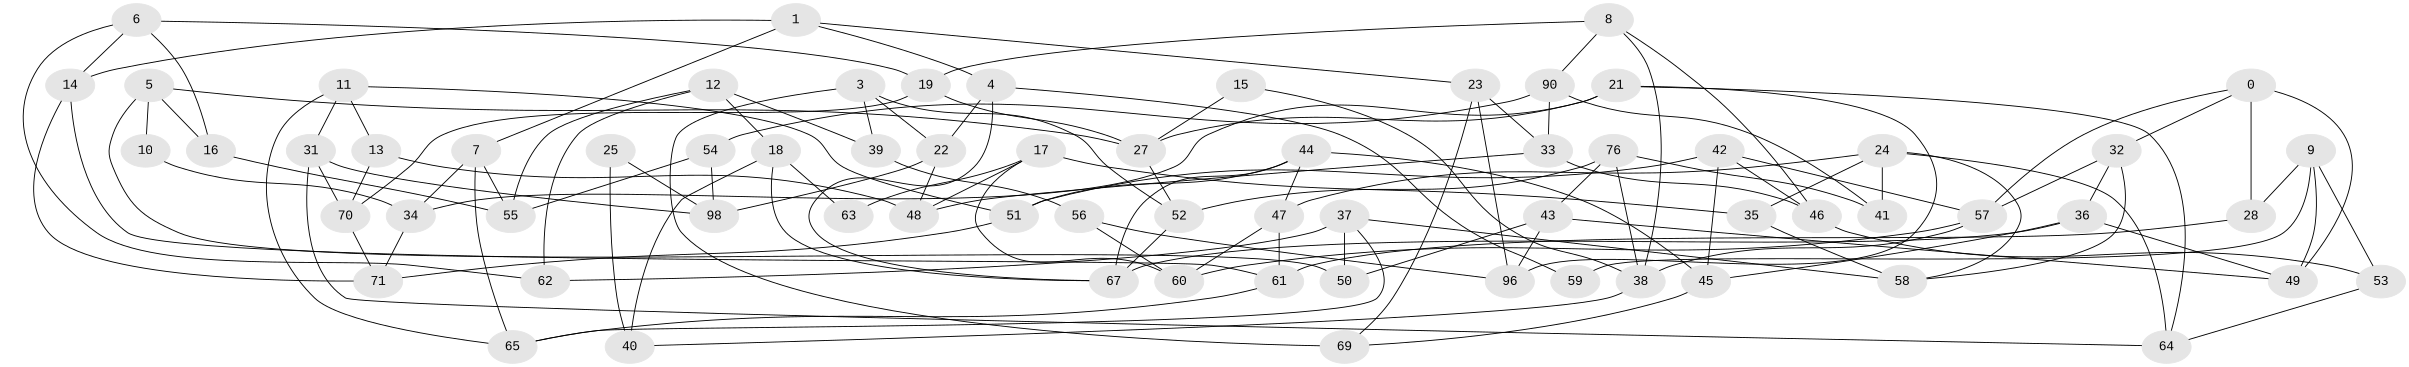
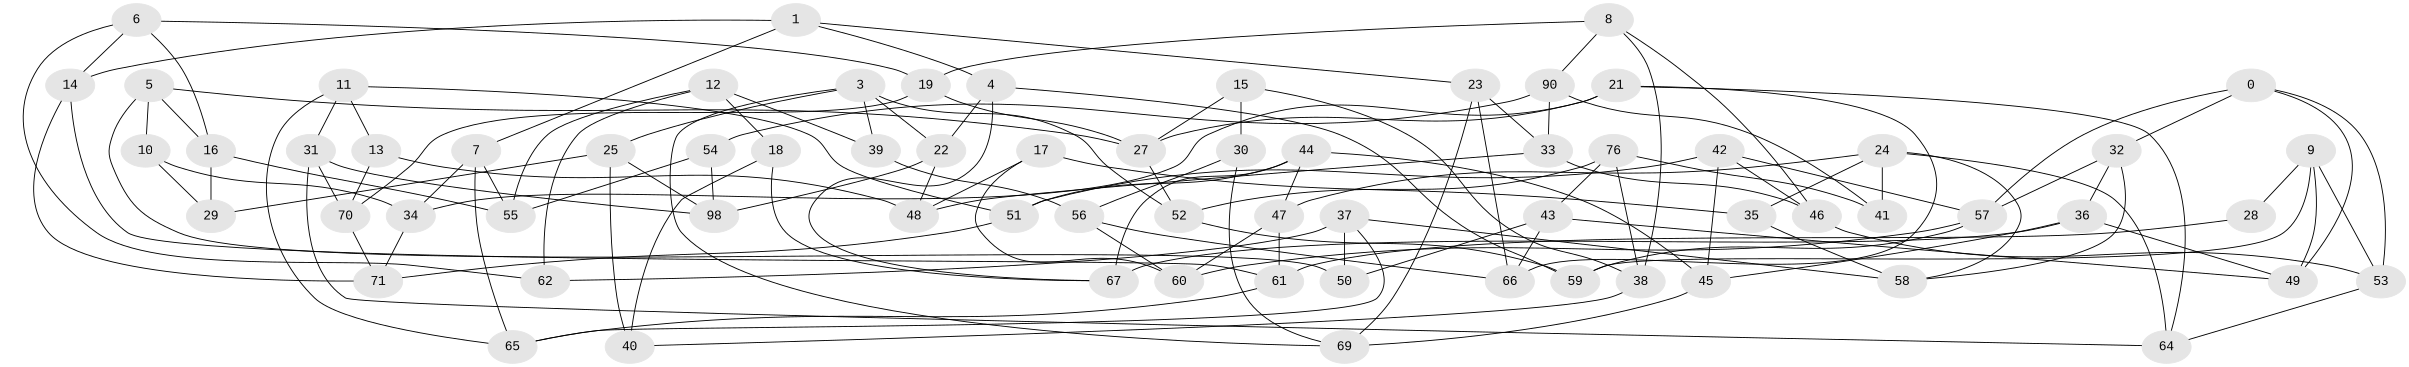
  graph {
    fontname="Liberation Mono"
    node [color=gray90 fontname="Liberation Mono" style=filled]
    edge [fontname="Liberation Mono"]
    1
    4
    7
    14
    23
    22
    59
    67
    34
    55
    65
    61
    71
    33
-   66 [label=96]
+   66
    69
    n17 [label=0]
    32
    49
    53
    57
    58
    36
    64
    60
    3
    25
    39
    52
    48
    n31 [label=98]
+   29
    40
    56
    5
    10
    16
    27
    50
    6
    19
    62
    70
    8
    n45 [label=90]
    38
    46
    41
    54
    9
    28
    11
    13
    31
    51
    12
    18
-   63
+   30
    15
    17
    35
    21
    24
    47
    n66 [label=76]
    43
    45
    37
    42
    44
    1 -- 4
    1 -- 7
    1 -- 14
    1 -- 23
    4 -- 22
    4 -- 59
    4 -- 67
    7 -- 34
    7 -- 55
    7 -- 65
    14 -- 61
    14 -- 71
    23 -- 33
    23 -- 66
    23 -- 69
    22 -- 48
    22 -- n31
    34 -- 71
    61 -- 65
    33 -- 48
    33 -- 46
    n17 -- 32
    n17 -- 49
-   n17 -- 28
+   n17 -- 53
    n17 -- 57
    32 -- 57
    32 -- 58
    32 -- 36
    53 -- 64
-   57 -- 38
+   57 -- 59
    57 -- 60
    36 -- 67
    36 -- 49
    36 -- 45
    3 -- 22
    3 -- 69
+   3 -- 25
    3 -- 39
    3 -- 52
    25 -- n31
+   25 -- 29
    25 -- 40
    39 -- 56
-   52 -- 67
+   52 -- 59
    56 -- 66
    56 -- 60
    5 -- 10
    5 -- 16
    5 -- 27
    5 -- 50
    10 -- 34
+   10 -- 29
    16 -- 55
+   16 -- 29
    27 -- 52
    6 -- 14
    6 -- 16
    6 -- 19
    6 -- 62
    19 -- 27
    19 -- 70
    70 -- 71
    8 -- 19
    8 -- n45
    8 -- 38
    8 -- 46
    n45 -- 33
    n45 -- 41
    n45 -- 54
    38 -- 40
    46 -- 53
    54 -- 55
    54 -- n31
    9 -- 59
    9 -- 49
    9 -- 53
    9 -- 28
    28 -- 61
    11 -- 65
    11 -- 13
    11 -- 31
    11 -- 51
    13 -- 48
    13 -- 70
    31 -- 64
    31 -- n31
    31 -- 70
    51 -- 71
    12 -- 55
    12 -- 39
    12 -- 62
    12 -- 18
    18 -- 67
    18 -- 40
-   18 -- 63
+   30 -- 69
+   30 -- 56
    15 -- 27
    15 -- 38
+   15 -- 30
    17 -- 60
    17 -- 48
-   17 -- 63
    17 -- 35
    35 -- 58
    21 -- 34
    21 -- 66
    21 -- 64
    21 -- 27
    24 -- 58
    24 -- 64
    24 -- 41
    24 -- 35
    24 -- 47
    47 -- 61
    47 -- 60
    n66 -- 52
    n66 -- 38
    n66 -- 41
    n66 -- 43
    43 -- 66
    43 -- 49
    43 -- 50
    45 -- 69
    37 -- 65
    37 -- 58
    37 -- 50
    37 -- 62
    42 -- 57
    42 -- 46
    42 -- 51
    42 -- 45
    44 -- 67
    44 -- 51
    44 -- 47
    44 -- 45
  }
